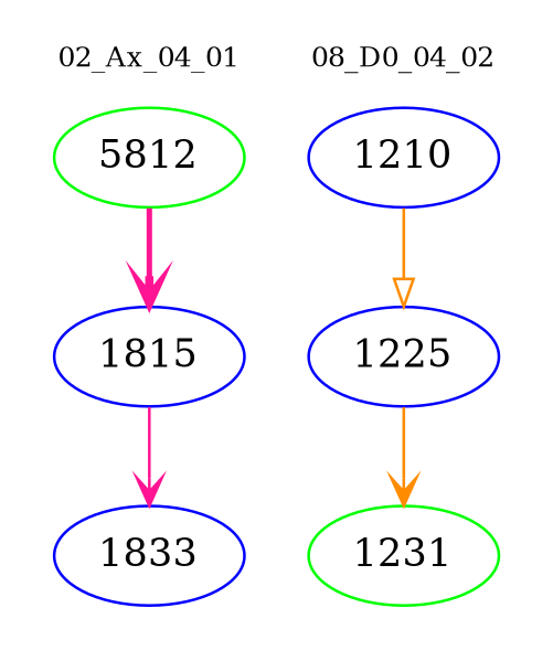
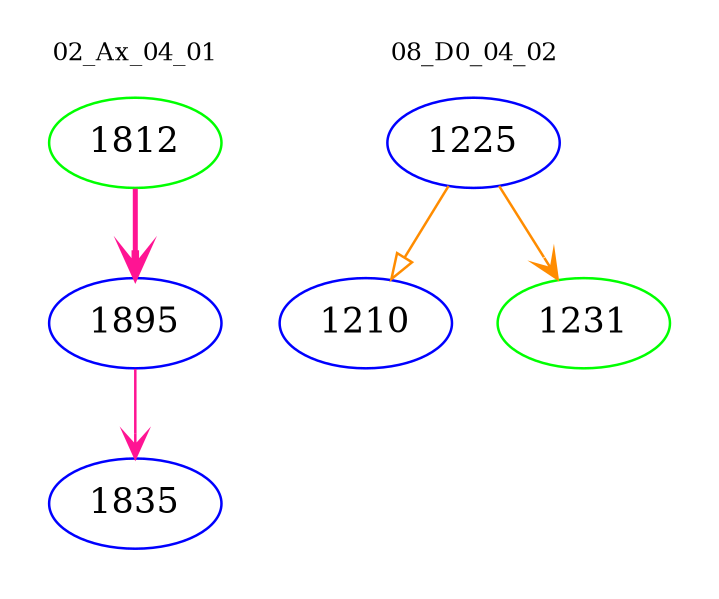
  digraph {
    fontname="DejaVu Serif"
    node [color=blue fontname="DejaVu Serif"]
    edge [arrowhead=vee color=deeppink fontname="DejaVu Serif" style=solid]
-   n1 [label=1815]
-   n2 [color=green label=5812]
-   n3 [label=1833]
+   n1 [label=1895]
+   n2 [color=green label=1812]
+   n3 [label=1835]
    n4 [label=1225]
    n5 [label=1210]
    n6 [color=green label=1231]
    subgraph cluster_1 {
      color=white
      fontsize=10
      label="02_Ax_04_01"
      n1
      n2
      n3
    }
    subgraph cluster_2 {
      color=white
      fontsize=10
      label="08_D0_04_02"
      n4
      n5
      n6
    }
    n1 -> n3
    n2 -> n1 [style=bold]
-   n5 -> n4 [arrowhead=onormal color=darkorange]
+   n4 -> n5 [arrowhead=onormal color=darkorange]
    n4 -> n6 [color=darkorange]
  }
